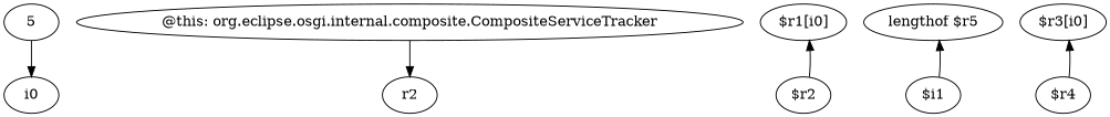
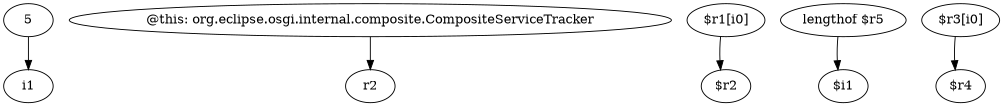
  digraph {
-   n1 [label=i0]
+   n1 [label=i1]
    n2 [label="@this: org.eclipse.osgi.internal.composite.CompositeServiceTracker"]
    n3 [label=r2]
    n4 [label="$r1[i0]"]
    n5 [label="$r2"]
    n6 [label=5]
    n7 [label="lengthof $r5"]
    n8 [label="$i1"]
    n9 [label="$r3[i0]"]
    n10 [label="$r4"]
    n2 -> n3
-   n5 -> n4
+   n4 -> n5
    n6 -> n1
-   n8 -> n7
-   n10 -> n9
+   n7 -> n8
+   n9 -> n10
  }
